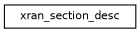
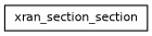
  digraph {
    rankdir=LR
-   n1 [color=black fillcolor=white fontname=Helvetica fontsize=10 height=0.2 label=xran_section_desc shape=record style=filled width=0.4]
+   n1 [color=black fillcolor=white fontname=Helvetica fontsize=10 height=0.2 label=xran_section_section shape=record style=filled width=0.4]
  }
